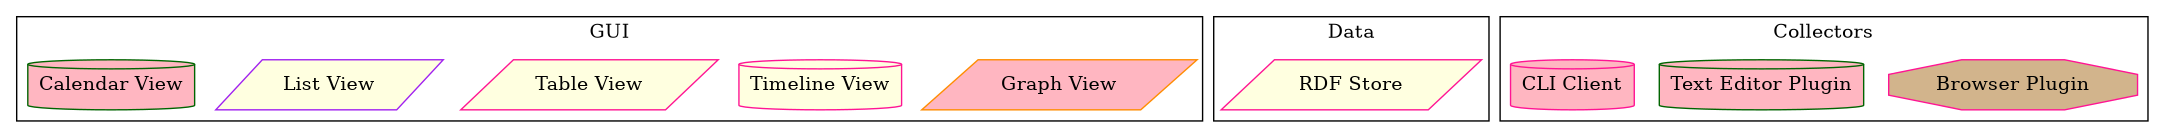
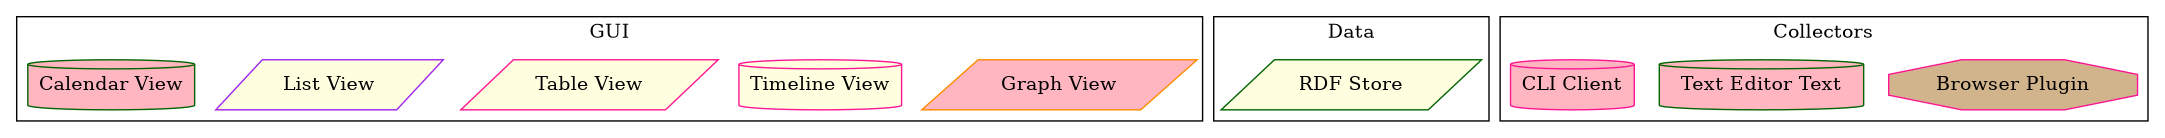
  digraph {
    node [shape=parallelogram style=filled fillcolor=lightpink color=deeppink]
    "Graph View" [color=darkorange]
    "Timeline View" [shape=cylinder fillcolor=lightyellow]
    "Table View" [fillcolor=lightyellow]
    "List View" [fillcolor=lightyellow color=purple]
    "Calendar View" [shape=cylinder color=darkgreen]
-   "RDF Store" [fillcolor=lightyellow]
+   "RDF Store" [fillcolor=lightyellow color=darkgreen]
    "Browser Plugin" [shape=octagon fillcolor=tan]
-   "Text Editor Plugin" [shape=cylinder color=darkgreen]
+   "Text Editor Plugin" [shape=cylinder color=darkgreen label="Text Editor Text"]
    "CLI Client" [shape=cylinder]
    subgraph cluster_1 {
      label=GUI
      rankdir=TB
      "Graph View"
      "Timeline View"
      "Table View"
      "List View"
      "Calendar View"
    }
    subgraph cluster_2 {
      label=Data
      "RDF Store"
    }
    subgraph cluster_3 {
      label=Collectors
      "Browser Plugin"
      "Text Editor Plugin"
      "CLI Client"
    }
  }
